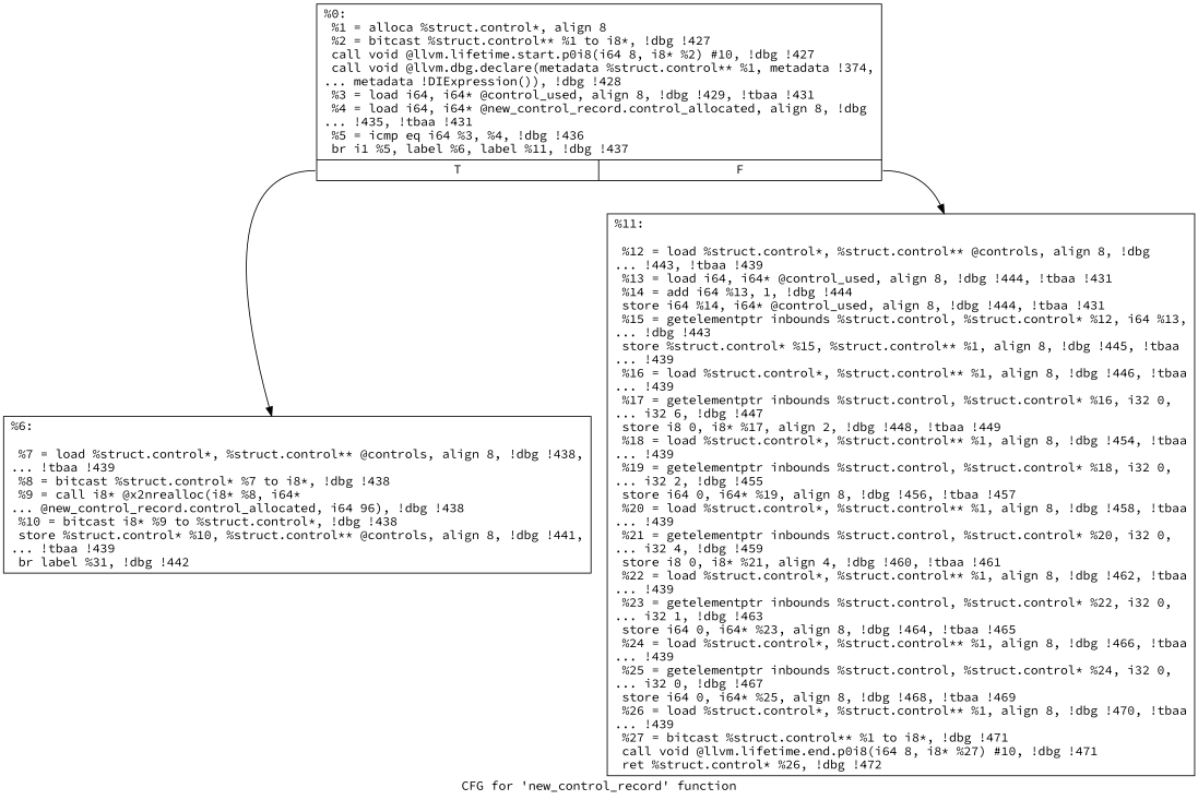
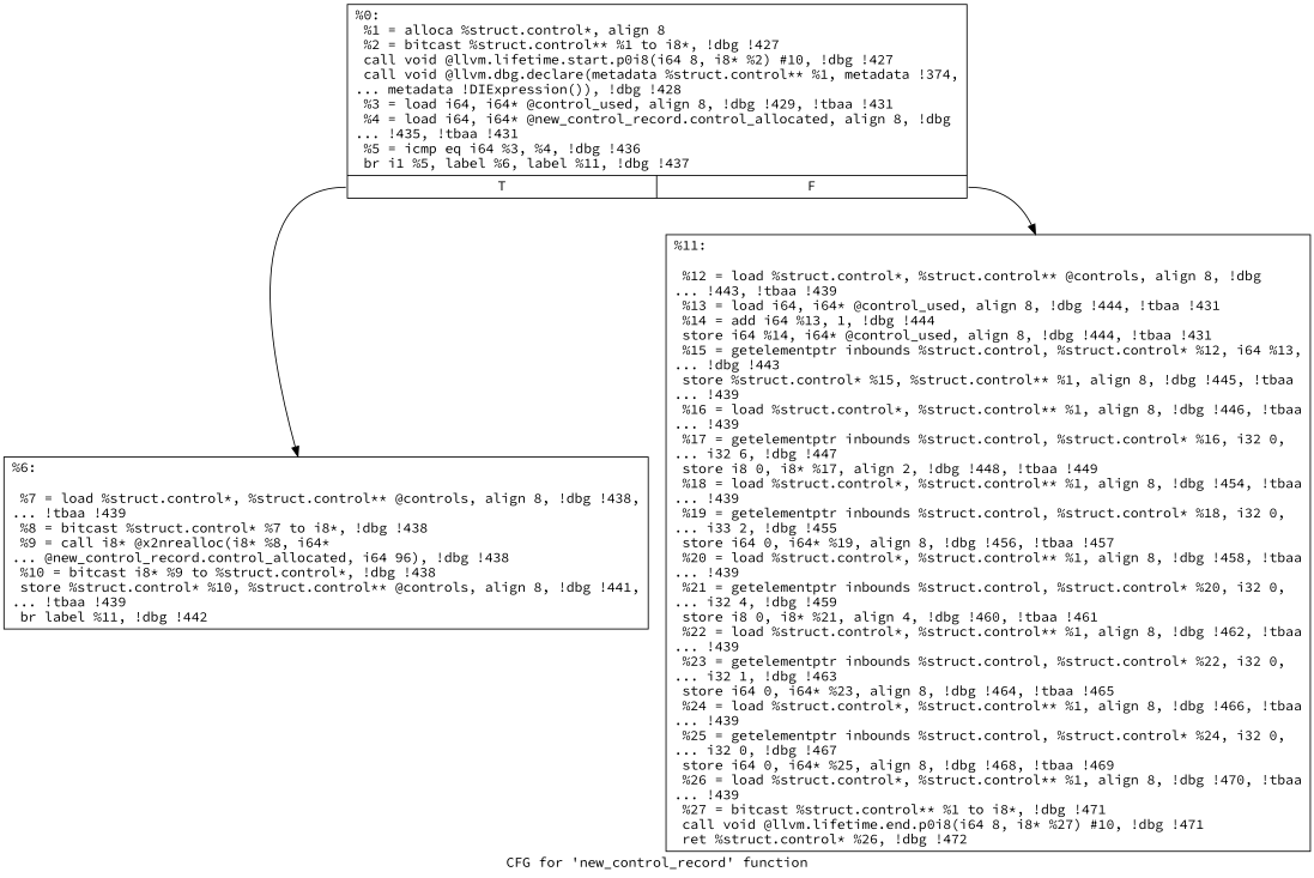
  digraph {
    fontname="Source Code Pro"
    label="CFG for 'new_control_record' function"
    node [fontname="Source Code Pro" shape=record]
    edge [fontname="Source Code Pro"]
    n1 [label="{%0:\l  %1 = alloca %struct.control*, align 8\l  %2 = bitcast %struct.control** %1 to i8*, !dbg !427\l  call void @llvm.lifetime.start.p0i8(i64 8, i8* %2) #10, !dbg !427\l  call void @llvm.dbg.declare(metadata %struct.control** %1, metadata !374,\l... metadata !DIExpression()), !dbg !428\l  %3 = load i64, i64* @control_used, align 8, !dbg !429, !tbaa !431\l  %4 = load i64, i64* @new_control_record.control_allocated, align 8, !dbg\l... !435, !tbaa !431\l  %5 = icmp eq i64 %3, %4, !dbg !436\l  br i1 %5, label %6, label %11, !dbg !437\l|{<s0>T|<s1>F}}"]
-   n2 [label="{%6:\l\l  %7 = load %struct.control*, %struct.control** @controls, align 8, !dbg !438,\l... !tbaa !439\l  %8 = bitcast %struct.control* %7 to i8*, !dbg !438\l  %9 = call i8* @x2nrealloc(i8* %8, i64*\l... @new_control_record.control_allocated, i64 96), !dbg !438\l  %10 = bitcast i8* %9 to %struct.control*, !dbg !438\l  store %struct.control* %10, %struct.control** @controls, align 8, !dbg !441,\l... !tbaa !439\l  br label %31, !dbg !442\l}"]
-   n3 [label="{%11:\l\l  %12 = load %struct.control*, %struct.control** @controls, align 8, !dbg\l... !443, !tbaa !439\l  %13 = load i64, i64* @control_used, align 8, !dbg !444, !tbaa !431\l  %14 = add i64 %13, 1, !dbg !444\l  store i64 %14, i64* @control_used, align 8, !dbg !444, !tbaa !431\l  %15 = getelementptr inbounds %struct.control, %struct.control* %12, i64 %13,\l... !dbg !443\l  store %struct.control* %15, %struct.control** %1, align 8, !dbg !445, !tbaa\l... !439\l  %16 = load %struct.control*, %struct.control** %1, align 8, !dbg !446, !tbaa\l... !439\l  %17 = getelementptr inbounds %struct.control, %struct.control* %16, i32 0,\l... i32 6, !dbg !447\l  store i8 0, i8* %17, align 2, !dbg !448, !tbaa !449\l  %18 = load %struct.control*, %struct.control** %1, align 8, !dbg !454, !tbaa\l... !439\l  %19 = getelementptr inbounds %struct.control, %struct.control* %18, i32 0,\l... i32 2, !dbg !455\l  store i64 0, i64* %19, align 8, !dbg !456, !tbaa !457\l  %20 = load %struct.control*, %struct.control** %1, align 8, !dbg !458, !tbaa\l... !439\l  %21 = getelementptr inbounds %struct.control, %struct.control* %20, i32 0,\l... i32 4, !dbg !459\l  store i8 0, i8* %21, align 4, !dbg !460, !tbaa !461\l  %22 = load %struct.control*, %struct.control** %1, align 8, !dbg !462, !tbaa\l... !439\l  %23 = getelementptr inbounds %struct.control, %struct.control* %22, i32 0,\l... i32 1, !dbg !463\l  store i64 0, i64* %23, align 8, !dbg !464, !tbaa !465\l  %24 = load %struct.control*, %struct.control** %1, align 8, !dbg !466, !tbaa\l... !439\l  %25 = getelementptr inbounds %struct.control, %struct.control* %24, i32 0,\l... i32 0, !dbg !467\l  store i64 0, i64* %25, align 8, !dbg !468, !tbaa !469\l  %26 = load %struct.control*, %struct.control** %1, align 8, !dbg !470, !tbaa\l... !439\l  %27 = bitcast %struct.control** %1 to i8*, !dbg !471\l  call void @llvm.lifetime.end.p0i8(i64 8, i8* %27) #10, !dbg !471\l  ret %struct.control* %26, !dbg !472\l}"]
+   n2 [label="{%6:\l\l  %7 = load %struct.control*, %struct.control** @controls, align 8, !dbg !438,\l... !tbaa !439\l  %8 = bitcast %struct.control* %7 to i8*, !dbg !438\l  %9 = call i8* @x2nrealloc(i8* %8, i64*\l... @new_control_record.control_allocated, i64 96), !dbg !438\l  %10 = bitcast i8* %9 to %struct.control*, !dbg !438\l  store %struct.control* %10, %struct.control** @controls, align 8, !dbg !441,\l... !tbaa !439\l  br label %11, !dbg !442\l}"]
+   n3 [label="{%11:\l\l  %12 = load %struct.control*, %struct.control** @controls, align 8, !dbg\l... !443, !tbaa !439\l  %13 = load i64, i64* @control_used, align 8, !dbg !444, !tbaa !431\l  %14 = add i64 %13, 1, !dbg !444\l  store i64 %14, i64* @control_used, align 8, !dbg !444, !tbaa !431\l  %15 = getelementptr inbounds %struct.control, %struct.control* %12, i64 %13,\l... !dbg !443\l  store %struct.control* %15, %struct.control** %1, align 8, !dbg !445, !tbaa\l... !439\l  %16 = load %struct.control*, %struct.control** %1, align 8, !dbg !446, !tbaa\l... !439\l  %17 = getelementptr inbounds %struct.control, %struct.control* %16, i32 0,\l... i32 6, !dbg !447\l  store i8 0, i8* %17, align 2, !dbg !448, !tbaa !449\l  %18 = load %struct.control*, %struct.control** %1, align 8, !dbg !454, !tbaa\l... !439\l  %19 = getelementptr inbounds %struct.control, %struct.control* %18, i32 0,\l... i33 2, !dbg !455\l  store i64 0, i64* %19, align 8, !dbg !456, !tbaa !457\l  %20 = load %struct.control*, %struct.control** %1, align 8, !dbg !458, !tbaa\l... !439\l  %21 = getelementptr inbounds %struct.control, %struct.control* %20, i32 0,\l... i32 4, !dbg !459\l  store i8 0, i8* %21, align 4, !dbg !460, !tbaa !461\l  %22 = load %struct.control*, %struct.control** %1, align 8, !dbg !462, !tbaa\l... !439\l  %23 = getelementptr inbounds %struct.control, %struct.control* %22, i32 0,\l... i32 1, !dbg !463\l  store i64 0, i64* %23, align 8, !dbg !464, !tbaa !465\l  %24 = load %struct.control*, %struct.control** %1, align 8, !dbg !466, !tbaa\l... !439\l  %25 = getelementptr inbounds %struct.control, %struct.control* %24, i32 0,\l... i32 0, !dbg !467\l  store i64 0, i64* %25, align 8, !dbg !468, !tbaa !469\l  %26 = load %struct.control*, %struct.control** %1, align 8, !dbg !470, !tbaa\l... !439\l  %27 = bitcast %struct.control** %1 to i8*, !dbg !471\l  call void @llvm.lifetime.end.p0i8(i64 8, i8* %27) #10, !dbg !471\l  ret %struct.control* %26, !dbg !472\l}"]
    n1 -> n2 [tailport=s0]
    n1 -> n3 [tailport=s1]
  }
